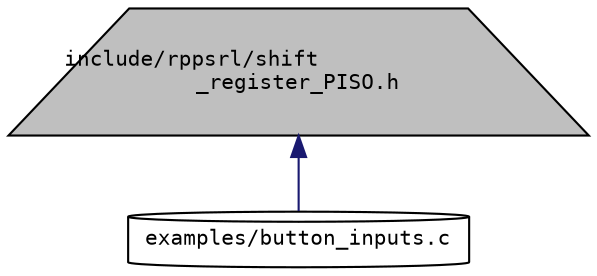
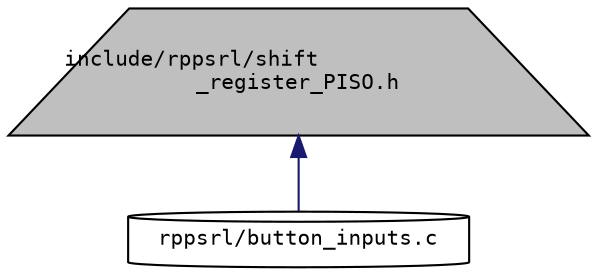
  digraph {
    fontname="DejaVu Sans Mono"
    node [color=black fontname="DejaVu Sans Mono" fontsize=10 style=filled]
    n1 [fillcolor=grey75 fontcolor=black height=0.2 label="include/rppsrl/shift\l_register_PISO.h" shape=trapezium width=0.4]
-   n2 [fillcolor=white height=0.2 label="examples/button_inputs.c" shape=cylinder width=0.4]
+   n2 [fillcolor=white height=0.2 label="rppsrl/button_inputs.c" shape=cylinder width=0.4]
    n1 -> n2 [color=midnightblue dir=back fontname="DejaVu Sans Mono" fontsize=10 labelfontname=Helvetica labelfontsize=10 style=solid]
  }
